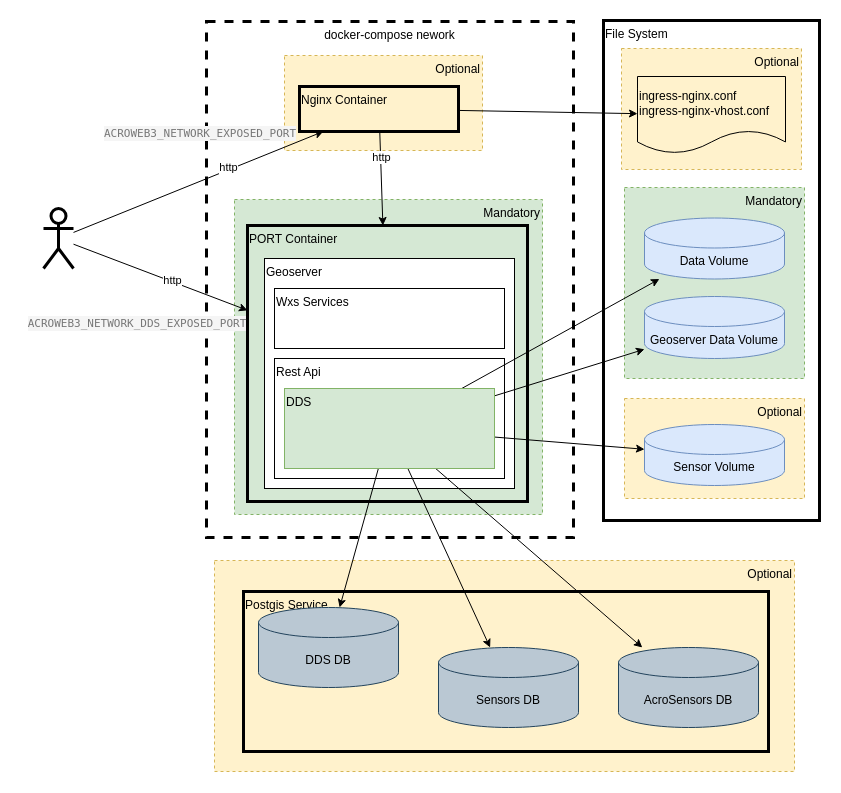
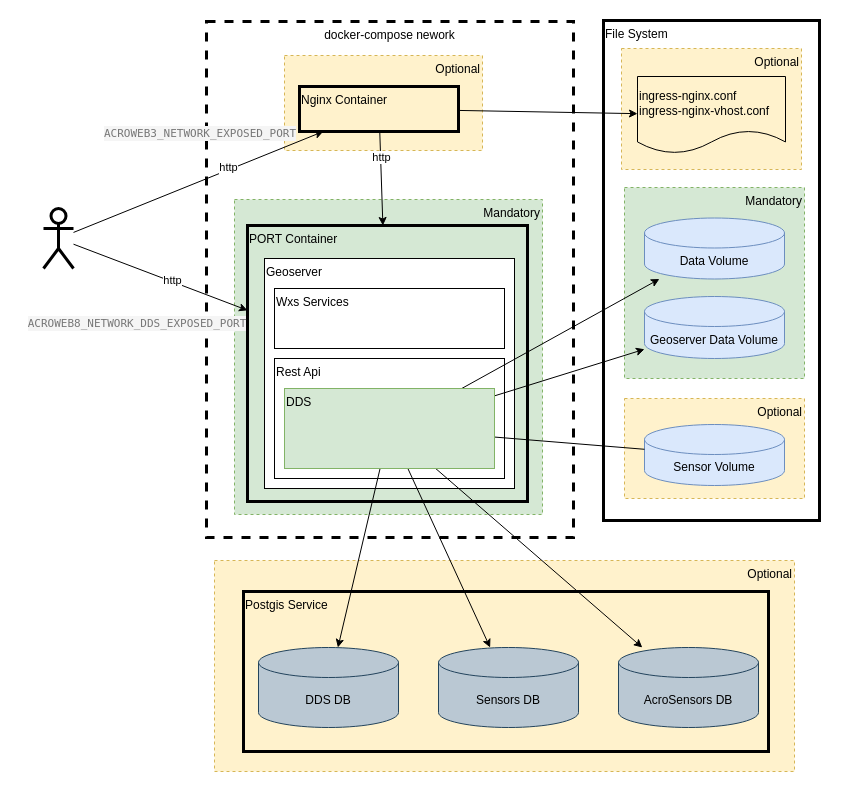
  <mxCell id="0" />
  <mxCell id="1" parent="0" />
  <mxCell id="2" value="Optional" style="rounded=0;whiteSpace=wrap;html=1;fillColor=#fff2cc;dashed=1;align=right;verticalAlign=top;strokeColor=#d6b656;" vertex="1" parent="1"><mxGeometry x="621" y="48" width="180" height="121" as="geometry" /></mxCell>
  <mxCell id="3" value="docker-compose nework" style="rounded=0;whiteSpace=wrap;html=1;fillColor=none;dashed=1;align=center;verticalAlign=top;strokeColor=#000000;strokeWidth=3;" vertex="1" parent="1"><mxGeometry x="206" y="21" width="367" height="516" as="geometry" /></mxCell>
  <mxCell id="4" value="Mandatory" style="rounded=0;whiteSpace=wrap;html=1;fillColor=#d5e8d4;dashed=1;align=right;verticalAlign=top;strokeColor=#82b366;" vertex="1" parent="1"><mxGeometry x="234" y="199" width="308" height="315" as="geometry" /></mxCell>
  <mxCell id="5" value="Optional" style="rounded=0;whiteSpace=wrap;html=1;fillColor=#fff2cc;dashed=1;align=right;verticalAlign=top;strokeColor=#d6b656;" vertex="1" parent="1"><mxGeometry x="284" y="55" width="198" height="95" as="geometry" /></mxCell>
  <mxCell id="6" value="File System" style="rounded=0;whiteSpace=wrap;html=1;align=left;verticalAlign=top;strokeWidth=3;fillColor=none;" vertex="1" parent="1"><mxGeometry x="603" y="20" width="216" height="500" as="geometry" /></mxCell>
  <mxCell id="7" value="Optional" style="rounded=0;whiteSpace=wrap;html=1;fillColor=#fff2cc;dashed=1;align=right;verticalAlign=top;strokeColor=#d6b656;" vertex="1" parent="1"><mxGeometry x="214" y="560" width="580" height="211" as="geometry" /></mxCell>
  <mxCell id="8" value="Postgis Service" style="rounded=0;whiteSpace=wrap;html=1;align=left;verticalAlign=top;strokeWidth=3;fillColor=none;" vertex="1" parent="1"><mxGeometry x="243" y="591" width="525" height="160" as="geometry" /></mxCell>
  <mxCell id="9" value="PORT Container" style="rounded=0;whiteSpace=wrap;html=1;align=left;verticalAlign=top;strokeWidth=3;fillColor=none;" vertex="1" parent="1"><mxGeometry x="247" y="225" width="280" height="276" as="geometry" /></mxCell>
  <mxCell id="10" value="Optional" style="rounded=0;whiteSpace=wrap;html=1;fillColor=#fff2cc;dashed=1;align=right;verticalAlign=top;strokeColor=#d6b656;" vertex="1" parent="1"><mxGeometry x="624" y="398" width="180" height="100" as="geometry" /></mxCell>
  <mxCell id="11" value="Mandatory" style="rounded=0;whiteSpace=wrap;html=1;fillColor=#d5e8d4;dashed=1;align=right;verticalAlign=top;strokeColor=#82b366;" vertex="1" parent="1"><mxGeometry x="624" y="187" width="180" height="191" as="geometry" /></mxCell>
  <mxCell id="12" value="Geoserver" style="rounded=0;whiteSpace=wrap;html=1;align=left;verticalAlign=top;" vertex="1" parent="1"><mxGeometry x="264" y="258" width="250" height="230" as="geometry" /></mxCell>
  <mxCell id="13" value="Wxs Services" style="rounded=0;whiteSpace=wrap;html=1;align=left;verticalAlign=top;" vertex="1" parent="1"><mxGeometry x="274" y="288" width="230" height="60" as="geometry" /></mxCell>
  <mxCell id="14" value="Rest Api" style="rounded=0;whiteSpace=wrap;html=1;align=left;verticalAlign=top;" vertex="1" parent="1"><mxGeometry x="274" y="358" width="230" height="120" as="geometry" /></mxCell>
  <mxCell id="15" value="Data Volume" style="shape=cylinder3;whiteSpace=wrap;html=1;boundedLbl=1;backgroundOutline=1;size=15;fillColor=#dae8fc;strokeColor=#6c8ebf;" vertex="1" parent="1"><mxGeometry x="644" y="217.5" width="140" height="61" as="geometry" /></mxCell>
  <mxCell id="16" value="Geoserver Data Volume" style="shape=cylinder3;whiteSpace=wrap;html=1;boundedLbl=1;backgroundOutline=1;size=15;fillColor=#dae8fc;strokeColor=#6c8ebf;" vertex="1" parent="1"><mxGeometry x="644" y="296" width="140" height="62" as="geometry" /></mxCell>
  <mxCell id="17" value="Sensor Volume" style="shape=cylinder3;whiteSpace=wrap;html=1;boundedLbl=1;backgroundOutline=1;size=15;fillColor=#dae8fc;strokeColor=#6c8ebf;" vertex="1" parent="1"><mxGeometry x="644" y="424" width="140" height="61" as="geometry" /></mxCell>
- <mxCell id="18" value="DDS DB" style="shape=cylinder3;whiteSpace=wrap;html=1;boundedLbl=1;backgroundOutline=1;size=15;fillColor=#bac8d3;strokeColor=#23445d;" vertex="1" parent="1"><mxGeometry x="258" y="607" width="140" height="80" as="geometry" /></mxCell>
+ <mxCell id="18" value="DDS DB" style="shape=cylinder3;whiteSpace=wrap;html=1;boundedLbl=1;backgroundOutline=1;size=15;fillColor=#bac8d3;strokeColor=#23445d;" vertex="1" parent="1"><mxGeometry x="258" y="647" width="140" height="80" as="geometry" /></mxCell>
  <mxCell id="19" value="Sensors DB" style="shape=cylinder3;whiteSpace=wrap;html=1;boundedLbl=1;backgroundOutline=1;size=15;fillColor=#bac8d3;strokeColor=#23445d;" vertex="1" parent="1"><mxGeometry x="438" y="647" width="140" height="80" as="geometry" /></mxCell>
  <mxCell id="20" value="AcroSensors DB" style="shape=cylinder3;whiteSpace=wrap;html=1;boundedLbl=1;backgroundOutline=1;size=15;fillColor=#bac8d3;strokeColor=#23445d;" vertex="1" parent="1"><mxGeometry x="618" y="647" width="140" height="80" as="geometry" /></mxCell>
  <mxCell id="21" style="edgeStyle=none;html=1;" edge="1" parent="1" source="27" target="15"><mxGeometry relative="1" as="geometry" /></mxCell>
  <mxCell id="22" style="edgeStyle=none;html=1;" edge="1" parent="1" source="27" target="16"><mxGeometry relative="1" as="geometry" /></mxCell>
- <mxCell id="23" style="edgeStyle=none;html=1;" edge="1" parent="1" source="27" target="17"><mxGeometry relative="1" as="geometry" /></mxCell>
+ <mxCell id="23" style="edgeStyle=none;html=1;endArrow=none;" edge="1" parent="1" source="27" target="17"><mxGeometry relative="1" as="geometry" /></mxCell>
  <mxCell id="24" style="edgeStyle=none;html=1;" edge="1" parent="1" source="27" target="20"><mxGeometry relative="1" as="geometry" /></mxCell>
  <mxCell id="25" style="edgeStyle=none;html=1;" edge="1" parent="1" source="27" target="19"><mxGeometry relative="1" as="geometry" /></mxCell>
  <mxCell id="26" style="edgeStyle=none;html=1;" edge="1" parent="1" source="27" target="18"><mxGeometry relative="1" as="geometry" /></mxCell>
  <mxCell id="27" value="DDS" style="rounded=0;whiteSpace=wrap;html=1;align=left;verticalAlign=top;fillColor=#d5e8d4;strokeColor=#82b366;" vertex="1" parent="1"><mxGeometry x="284" y="388" width="210" height="80" as="geometry" /></mxCell>
  <mxCell id="28" style="edgeStyle=none;html=1;" edge="1" parent="1" source="31" target="9"><mxGeometry relative="1" as="geometry" /></mxCell>
  <mxCell id="29" value="http" style="edgeLabel;html=1;align=center;verticalAlign=middle;resizable=0;points=[];" vertex="1" connectable="0" parent="28"><mxGeometry x="-0.436" relative="1" as="geometry"><mxPoint y="-1" as="offset" /></mxGeometry></mxCell>
  <mxCell id="30" style="edgeStyle=none;html=1;" edge="1" parent="1" source="31" target="39"><mxGeometry relative="1" as="geometry" /></mxCell>
  <mxCell id="31" value="Nginx Container" style="rounded=0;whiteSpace=wrap;html=1;align=left;verticalAlign=top;strokeWidth=3;fillColor=none;" vertex="1" parent="1"><mxGeometry x="299" y="86" width="159" height="45" as="geometry" /></mxCell>
  <mxCell id="32" style="edgeStyle=none;html=1;" edge="1" parent="1" source="36" target="31"><mxGeometry relative="1" as="geometry" /></mxCell>
  <mxCell id="33" value="http" style="edgeLabel;html=1;align=center;verticalAlign=middle;resizable=0;points=[];" vertex="1" connectable="0" parent="32"><mxGeometry x="0.244" y="3" relative="1" as="geometry"><mxPoint as="offset" /></mxGeometry></mxCell>
  <mxCell id="34" style="edgeStyle=none;html=1;" edge="1" parent="1" source="36" target="9"><mxGeometry relative="1" as="geometry" /></mxCell>
  <mxCell id="35" value="http" style="edgeLabel;html=1;align=center;verticalAlign=middle;resizable=0;points=[];" vertex="1" connectable="0" parent="34"><mxGeometry x="0.127" y="2" relative="1" as="geometry"><mxPoint as="offset" /></mxGeometry></mxCell>
  <mxCell id="36" value="" style="shape=umlActor;verticalLabelPosition=bottom;verticalAlign=top;html=1;outlineConnect=0;strokeColor=#000000;strokeWidth=3;fillColor=none;" vertex="1" parent="1"><mxGeometry x="43" y="208" width="30" height="60" as="geometry" /></mxCell>
- <mxCell id="37" value="&lt;div style=&quot;color: rgb(51 , 51 , 51) ; background-color: rgb(245 , 245 , 245) ; font-family: &amp;#34;droid sans mono&amp;#34; , &amp;#34;monospace&amp;#34; , monospace ; font-size: 11px ; line-height: 15px&quot;&gt;&lt;span style=&quot;color: #777777&quot;&gt;ACROWEB3_NETWORK_DDS_EXPOSED_PORT&lt;/span&gt;&lt;/div&gt;" style="text;html=1;strokeColor=none;fillColor=none;align=center;verticalAlign=middle;whiteSpace=wrap;rounded=0;" vertex="1" parent="1"><mxGeometry x="20" y="308" width="234" height="30" as="geometry" /></mxCell>
+ <mxCell id="37" value="&lt;div style=&quot;color: rgb(51 , 51 , 51) ; background-color: rgb(245 , 245 , 245) ; font-family: &amp;#34;droid sans mono&amp;#34; , &amp;#34;monospace&amp;#34; , monospace ; font-size: 11px ; line-height: 15px&quot;&gt;&lt;span style=&quot;color: #777777&quot;&gt;ACROWEB8_NETWORK_DDS_EXPOSED_PORT&lt;/span&gt;&lt;/div&gt;" style="text;html=1;strokeColor=none;fillColor=none;align=center;verticalAlign=middle;whiteSpace=wrap;rounded=0;" vertex="1" parent="1"><mxGeometry x="20" y="308" width="234" height="30" as="geometry" /></mxCell>
  <mxCell id="38" value="&lt;div style=&quot;color: rgb(51 , 51 , 51) ; background-color: rgb(245 , 245 , 245) ; font-family: &amp;#34;droid sans mono&amp;#34; , &amp;#34;monospace&amp;#34; , monospace ; font-size: 11px ; line-height: 15px&quot;&gt;&lt;span style=&quot;color: #777777&quot;&gt;ACROWEB3_NETWORK_EXPOSED_PORT&lt;/span&gt;&lt;/div&gt;" style="text;html=1;strokeColor=none;fillColor=none;align=center;verticalAlign=middle;whiteSpace=wrap;rounded=0;" vertex="1" parent="1"><mxGeometry x="83" y="118" width="234" height="30" as="geometry" /></mxCell>
  <mxCell id="39" value="ingress-nginx.conf&lt;br&gt;ingress-nginx-vhost.conf" style="shape=document;whiteSpace=wrap;html=1;boundedLbl=1;strokeColor=#000000;strokeWidth=1;fillColor=none;align=left;" vertex="1" parent="1"><mxGeometry x="637" y="76" width="148" height="77" as="geometry" /></mxCell>
